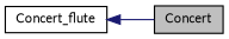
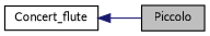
  digraph {
    rankdir=LR
    fontname=Lato
    node [color=black fontname=Lato fontsize=10 shape=record style=filled]
-   n1 [fillcolor=grey75 fontcolor=black height=0.2 label=Concert width=0.4]
+   n1 [fillcolor=grey75 fontcolor=black height=0.2 label=Piccolo width=0.4]
    n2 [fillcolor=white height=0.2 label=Concert_flute width=0.4]
    n2 -> n1 [color=midnightblue dir=back fontname=Lato fontsize=10 labelfontname=Helvetica labelfontsize=10 style=solid]
  }
